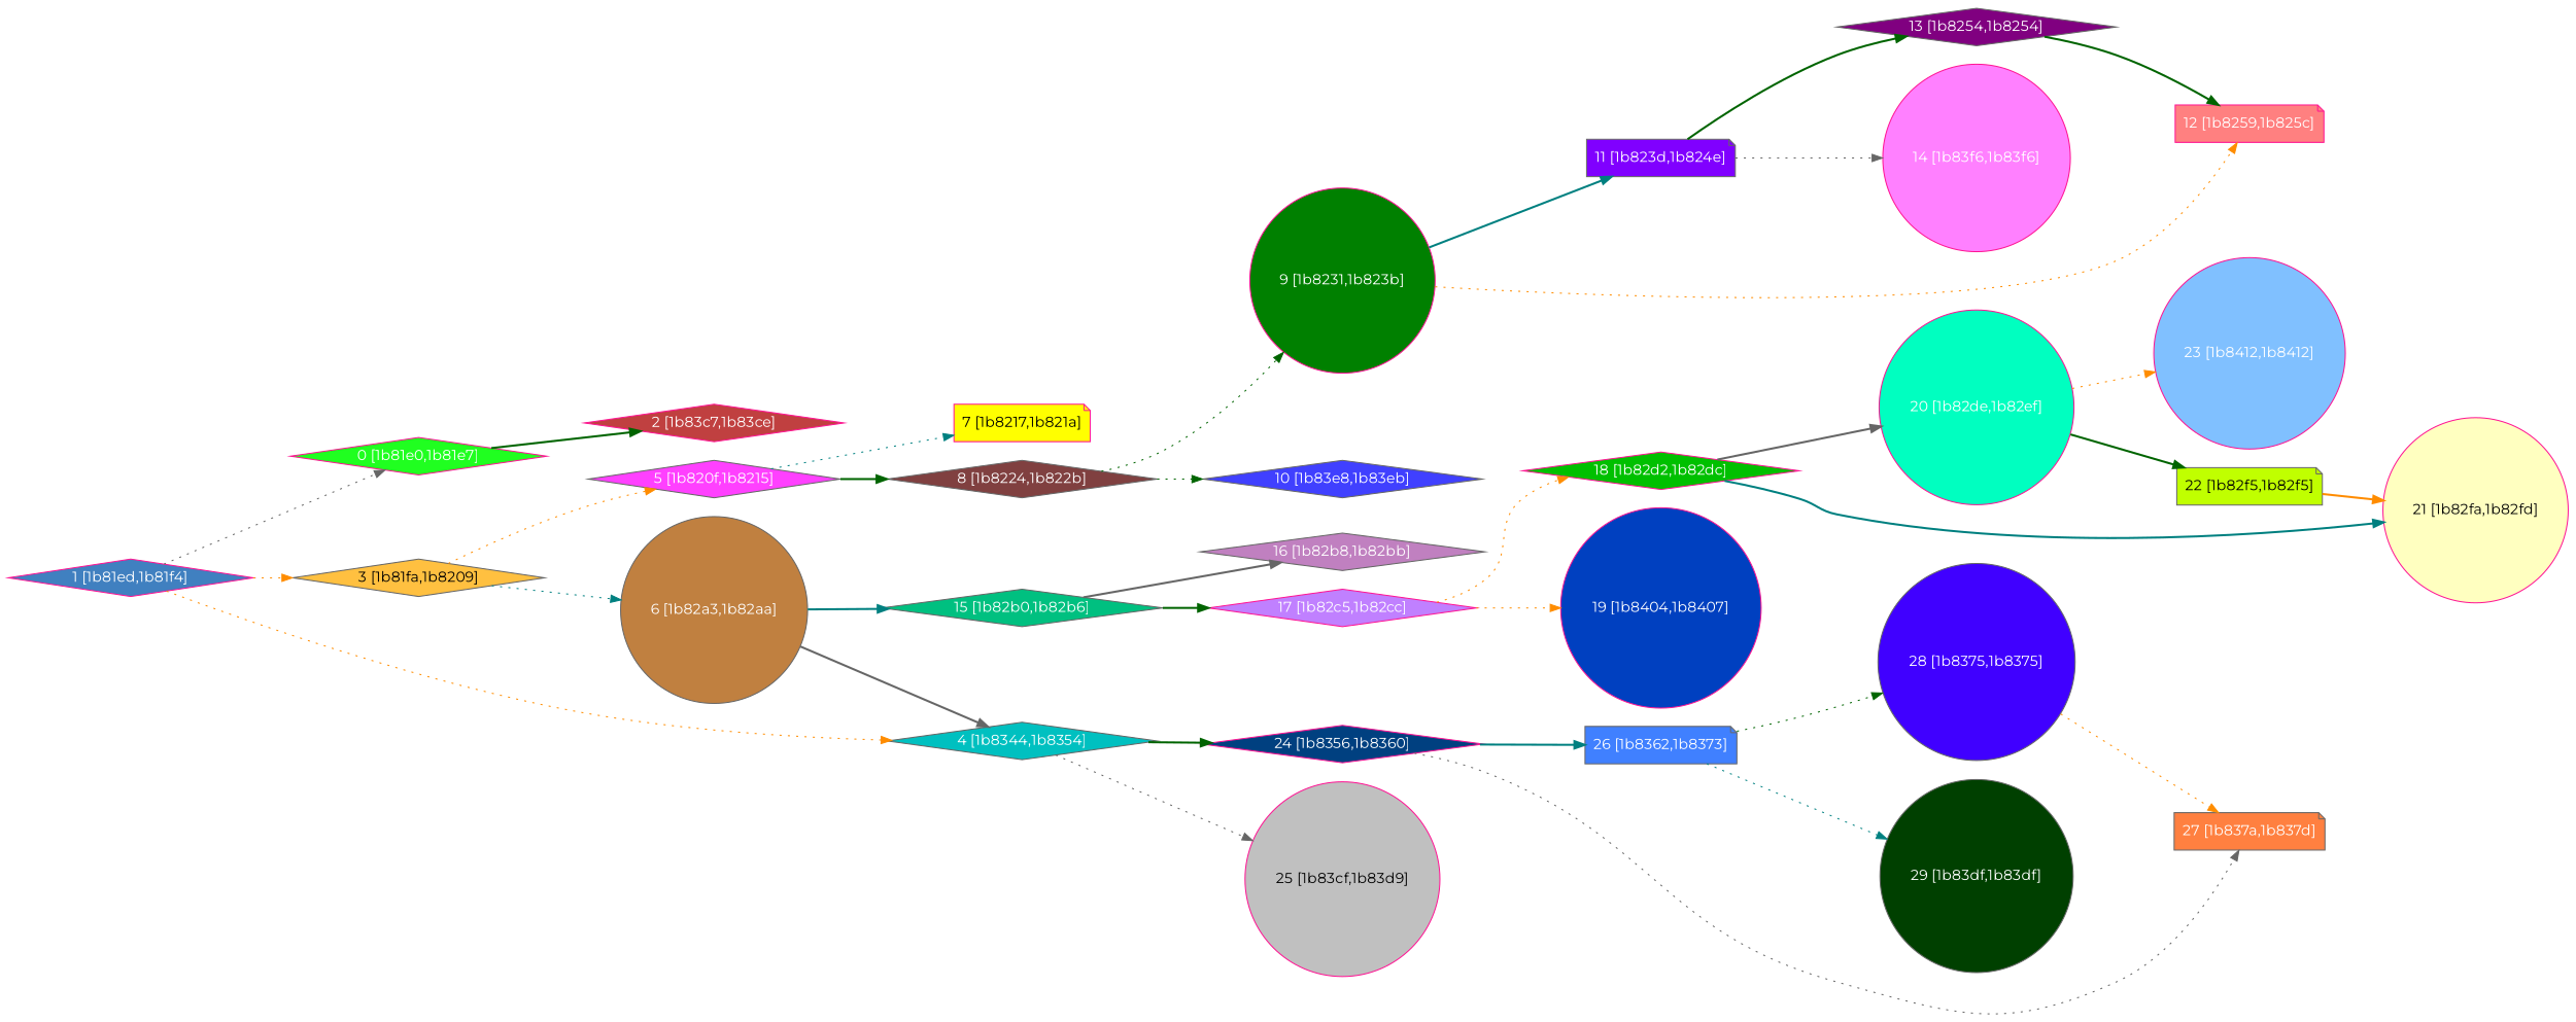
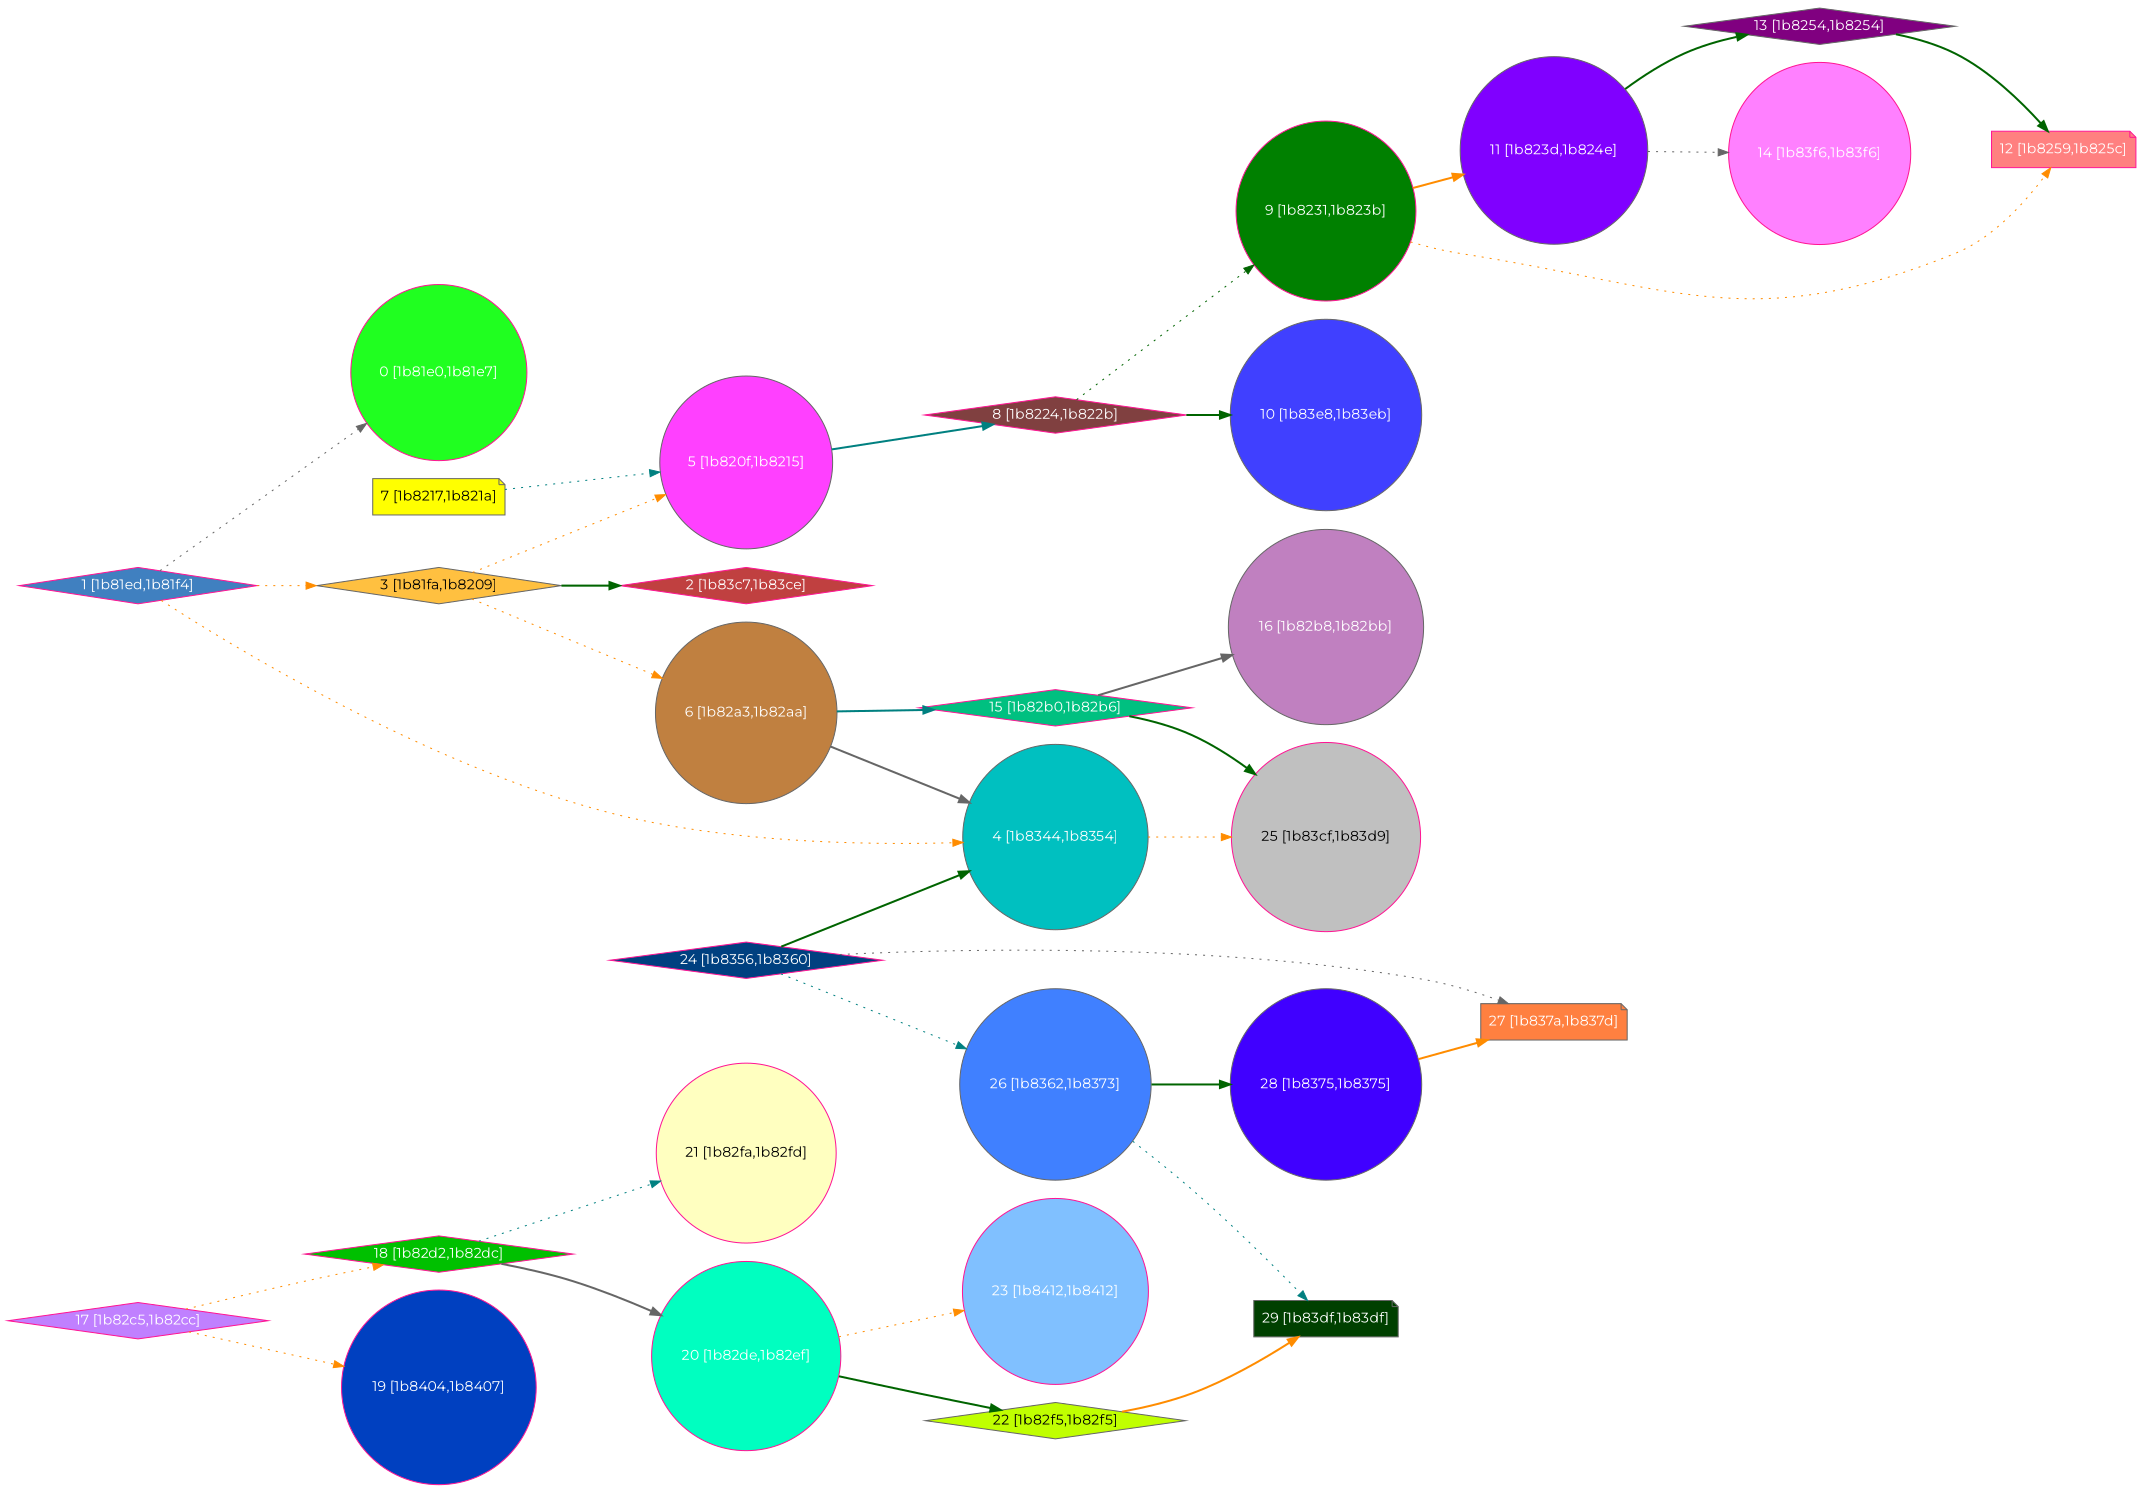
  digraph {
    fontname=Montserrat
    rankdir=LR
    node [color=gray40 fontcolor="#ffffff" fontname=Montserrat shape=circle style=filled]
    edge [color=darkorange fontname=Montserrat style=bold]
-   n1 [color=deeppink fillcolor="#20FF20" label="0 [1b81e0,1b81e7]" shape=diamond]
+   n1 [color=deeppink fillcolor="#20FF20" label="0 [1b81e0,1b81e7]"]
    n2 [color=deeppink fillcolor="#C04040" label="2 [1b83c7,1b83ce]" shape=diamond]
    n3 [color=deeppink fillcolor="#4080C0" label="1 [1b81ed,1b81f4]" shape=diamond]
    n4 [fillcolor="#FFC040" fontcolor="#000000" label="3 [1b81fa,1b8209]" shape=diamond]
-   n5 [fillcolor="#00C0C0" label="4 [1b8344,1b8354]" shape=diamond]
-   n6 [fillcolor="#FF40FF" label="5 [1b820f,1b8215]" shape=diamond]
+   n5 [fillcolor="#00C0C0" label="4 [1b8344,1b8354]"]
+   n6 [fillcolor="#FF40FF" label="5 [1b820f,1b8215]"]
    n7 [fillcolor="#C08040" label="6 [1b82a3,1b82aa]"]
    n8 [color=deeppink fillcolor="#004080" label="24 [1b8356,1b8360]" shape=diamond]
    n9 [color=deeppink fillcolor="#C0C0C0" fontcolor="#000000" label="25 [1b83cf,1b83d9]"]
-   n10 [color=deeppink fillcolor="#FFFF00" fontcolor="#000000" label="7 [1b8217,1b821a]" shape=note]
-   n11 [fillcolor="#804040" label="8 [1b8224,1b822b]" shape=diamond]
-   n12 [fillcolor="#00C080" label="15 [1b82b0,1b82b6]" shape=diamond]
-   n13 [fillcolor="#4080FF" label="26 [1b8362,1b8373]" shape=note]
+   n10 [fillcolor="#FFFF00" fontcolor="#000000" label="7 [1b8217,1b821a]" shape=note]
+   n11 [color=deeppink fillcolor="#804040" label="8 [1b8224,1b822b]" shape=diamond]
+   n12 [color=deeppink fillcolor="#00C080" label="15 [1b82b0,1b82b6]" shape=diamond]
+   n13 [fillcolor="#4080FF" label="26 [1b8362,1b8373]"]
    n14 [fillcolor="#FF8040" label="27 [1b837a,1b837d]" shape=note]
    n15 [color=deeppink fillcolor="#008000" label="9 [1b8231,1b823b]"]
-   n16 [fillcolor="#4040FF" label="10 [1b83e8,1b83eb]" shape=diamond]
-   n17 [fillcolor="#C080C0" label="16 [1b82b8,1b82bb]" shape=diamond]
+   n16 [fillcolor="#4040FF" label="10 [1b83e8,1b83eb]"]
+   n17 [fillcolor="#C080C0" label="16 [1b82b8,1b82bb]"]
    n18 [color=deeppink fillcolor="#C080FF" label="17 [1b82c5,1b82cc]" shape=diamond]
-   n19 [fillcolor="#8000FF" label="11 [1b823d,1b824e]" shape=note]
+   n19 [fillcolor="#8000FF" label="11 [1b823d,1b824e]"]
    n20 [color=deeppink fillcolor="#FF8080" label="12 [1b8259,1b825c]" shape=note]
    n21 [fillcolor="#800080" label="13 [1b8254,1b8254]" shape=diamond]
    n22 [color=deeppink fillcolor="#FF80FF" label="14 [1b83f6,1b83f6]"]
    n23 [color=deeppink fillcolor="#00C000" label="18 [1b82d2,1b82dc]" shape=diamond]
    n24 [color=deeppink fillcolor="#0040C0" label="19 [1b8404,1b8407]"]
    n25 [color=deeppink fillcolor="#00FFC0" label="20 [1b82de,1b82ef]"]
    n26 [color=deeppink fillcolor="#FFFFC0" fontcolor="#000000" label="21 [1b82fa,1b82fd]"]
-   n27 [fillcolor="#C0FF00" fontcolor="#000000" label="22 [1b82f5,1b82f5]" shape=note]
+   n27 [fillcolor="#C0FF00" fontcolor="#000000" label="22 [1b82f5,1b82f5]" shape=diamond]
    n28 [color=deeppink fillcolor="#80C0FF" label="23 [1b8412,1b8412]"]
    n29 [fillcolor="#4000FF" label="28 [1b8375,1b8375]"]
-   n30 [fillcolor="#004000" label="29 [1b83df,1b83df]"]
-   n1 -> n2 [color=darkgreen]
+   n30 [fillcolor="#004000" label="29 [1b83df,1b83df]" shape=note]
+   n4 -> n2 [color=darkgreen]
    n3 -> n1 [color=gray40 style=dotted]
    n3 -> n4 [style=dotted]
    n3 -> n5 [style=dotted]
    n4 -> n6 [style=dotted]
-   n4 -> n7 [color=teal style=dotted]
-   n5 -> n8 [color=darkgreen]
-   n5 -> n9 [color=gray40 style=dotted]
-   n6 -> n10 [color=teal style=dotted]
-   n6 -> n11 [color=darkgreen]
+   n4 -> n7 [style=dotted]
+   n8 -> n5 [color=darkgreen]
+   n5 -> n9 [style=dotted]
+   n10 -> n6 [color=teal style=dotted]
+   n6 -> n11 [color=teal]
    n7 -> n5 [color=gray40]
    n7 -> n12 [color=teal]
-   n8 -> n13 [color=teal]
+   n8 -> n13 [color=teal style=dotted]
    n8 -> n14 [color=gray40 style=dotted]
    n11 -> n15 [color=darkgreen style=dotted]
-   n11 -> n16 [color=darkgreen style=dotted]
+   n11 -> n16 [color=darkgreen]
    n12 -> n17 [color=gray40]
-   n12 -> n18 [color=darkgreen]
-   n13 -> n29 [color=darkgreen style=dotted]
+   n12 -> n9 [color=darkgreen]
+   n13 -> n29 [color=darkgreen]
    n13 -> n30 [color=teal style=dotted]
-   n15 -> n19 [color=teal]
+   n15 -> n19
    n15 -> n20 [style=dotted]
    n18 -> n23 [style=dotted]
    n18 -> n24 [style=dotted]
    n19 -> n21 [color=darkgreen]
    n19 -> n22 [color=gray40 style=dotted]
    n21 -> n20 [color=darkgreen]
    n23 -> n25 [color=gray40]
-   n23 -> n26 [color=teal]
+   n23 -> n26 [color=teal style=dotted]
    n25 -> n27 [color=darkgreen]
    n25 -> n28 [style=dotted]
-   n27 -> n26
-   n29 -> n14 [style=dotted]
+   n27 -> n30
+   n29 -> n14
  }
